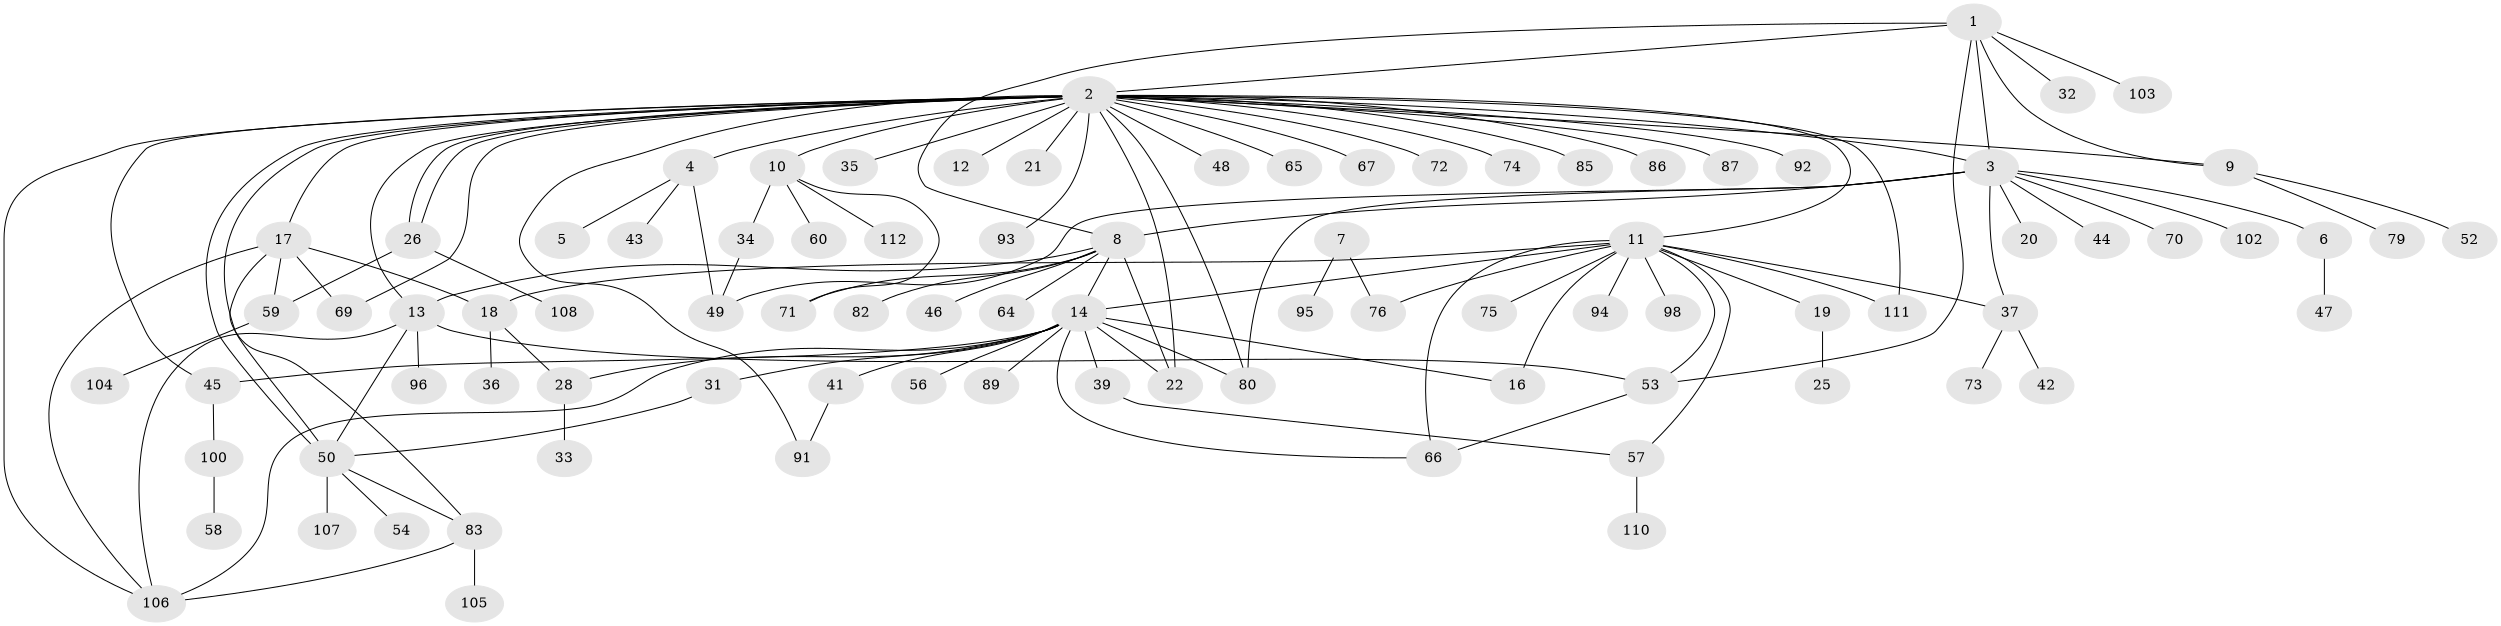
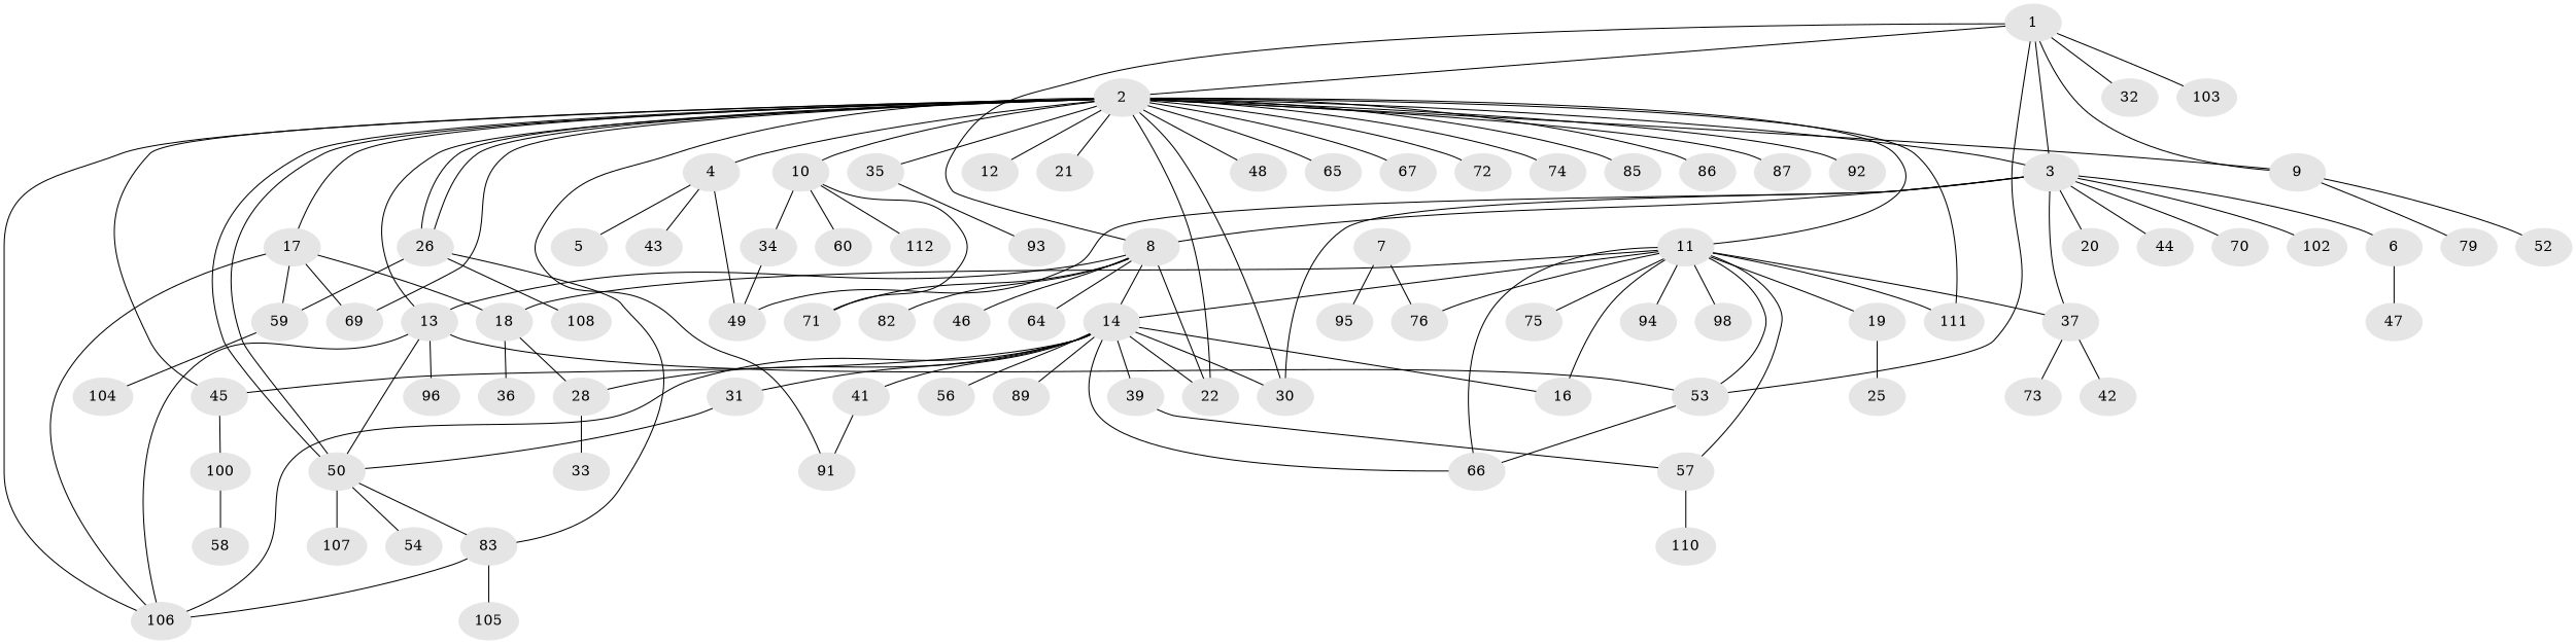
  graph {
    node [color=gray90 style=filled]
    1 [super="+38"]
    2 [super="+88"]
    3 [super="+51"]
    8 [super="+27"]
    9
    32
    53 [super="+63"]
    103
    4 [super="+40"]
    10
    11 [super="+97"]
    12
    13 [super="+29"]
    17 [super="+77"]
    21
    22
    26 [super="+61"]
    35
    45 [super="+62"]
    48
    50 [super="+81"]
    65
    67
    69
    72
    74
-   80
+   80 [label=30]
    85 [super="+90"]
    86
    87
    91
    92
    93
    106
    111
    6
    20
    37
    44
    49 [super="+101"]
    70
    102
    14 [super="+30"]
    46
    64 [super="+109"]
    71
    82
    52
    79
    66 [super="+75"]
    5 [super="+84"]
    43
    34
    60
    112
    76
    n57 [label=75]
    16
    18 [super="+24"]
    19 [super="+23"]
    57 [super="+68"]
    94
    98
    96
    59
    83 [super="+99"]
    108
    100
    54
    107
    47
    42
    73
    7 [super="+55"]
    95
    28 [super="+78"]
    31
    39
    41
    56
    89
    36
    25
    110
    33
    104
    105
    58
    1 -- 2
    1 -- 3
    1 -- 8
    1 -- 9
    1 -- 32
    1 -- 53
    1 -- 103
    2 -- 3
    2 -- 9
    2 -- 4 [weight=2]
    2 -- 10
    2 -- 11
    2 -- 12
    2 -- 13
    2 -- 17
    2 -- 21
    2 -- 22
    2 -- 26
    2 -- 26
    2 -- 35
    2 -- 45
    2 -- 48
    2 -- 50
    2 -- 50
    2 -- 65
    2 -- 67
    2 -- 69
    2 -- 72
    2 -- 74
    2 -- 80
    2 -- 85
    2 -- 86
    2 -- 87
    2 -- 91
    2 -- 92
-   2 -- 93
+   35 -- 93
    2 -- 106
    2 -- 111
    3 -- 8
    3 -- 80
    3 -- 6
    3 -- 20
    3 -- 37
    3 -- 44
    3 -- 49
    3 -- 70
    3 -- 102
    8 -- 13
    8 -- 22
    8 -- 14
    8 -- 46
    8 -- 64
    8 -- 71
    8 -- 82
    9 -- 52
    9 -- 79
    53 -- 66
    4 -- 49
    4 -- 5
    4 -- 43
    10 -- 71
    10 -- 34
    10 -- 60
    10 -- 112
    11 -- 53
    11 -- 111
    11 -- 37
    11 -- 14
    11 -- 66
    11 -- 76
    11 -- n57
    11 -- 16
    11 -- 18
    11 -- 19
    11 -- 57
    11 -- 94
    11 -- 98
    13 -- 53
    13 -- 50
    13 -- 106
    13 -- 96
    17 -- 69
    17 -- 106
    17 -- 18
    17 -- 59
-   17 -- 83
+   26 -- 83
    26 -- 59
    26 -- 108
    45 -- 100
    50 -- 83
    50 -- 54
    50 -- 107
    6 -- 47
    37 -- 42
    37 -- 73
    14 -- 22
    14 -- 45 [weight=2]
    14 -- 80
    14 -- 106
    14 -- 66
    14 -- 16
    14 -- 28
    14 -- 31
    14 -- 39
    14 -- 41
    14 -- 56
    14 -- 89
    34 -- 49
    18 -- 28
    18 -- 36
    19 -- 25
    57 -- 110
    59 -- 104
    83 -- 106
    83 -- 105
    100 -- 58
    7 -- 76
    7 -- 95
    28 -- 33
    31 -- 50
    39 -- 57
    41 -- 91
  }
